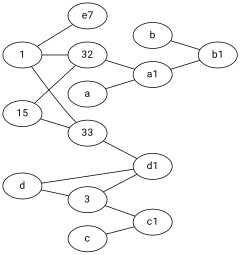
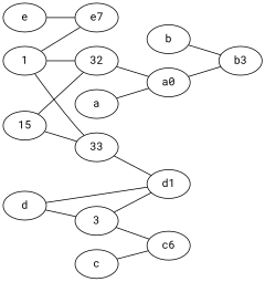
  graph {
    fontname="Roboto Mono"
    rankdir=LR
    node [fontname="Roboto Mono"]
    edge [fontname="Roboto Mono"]
-   a1
-   b1
+   a1 [label=a0]
+   b1 [label=b3]
    32
    n4 [label=e7]
    3
-   c1
+   c1 [label=c6]
    d1
    d
    b
    15
    n11 [label=33]
+   e
    1
    c
    a
    a1 -- b1
    32 -- a1
    3 -- c1
    3 -- d1
    d -- 3
    d -- d1
    b -- b1
    15 -- 32
    15 -- n11
    n11 -- d1
+   e -- n4
    1 -- 32
    1 -- n4
    1 -- n11
    c -- c1
    a -- a1
  }
